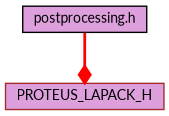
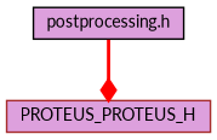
  digraph {
    fontname=Lato
    node [fillcolor=plum fontname=Lato fontsize=10 shape=record style=filled]
    n1 [color=black fontcolor=black height=0.2 label="postprocessing.h" width=0.4]
-   n2 [color=brown height=0.2 label=PROTEUS_LAPACK_H width=0.4]
+   n2 [color=brown height=0.2 label=PROTEUS_PROTEUS_H width=0.4]
    n1 -> n2 [color=red fontname=Lato fontsize=10 labelfontname=Helvetica labelfontsize=10 style=bold arrowhead=diamond]
  }
